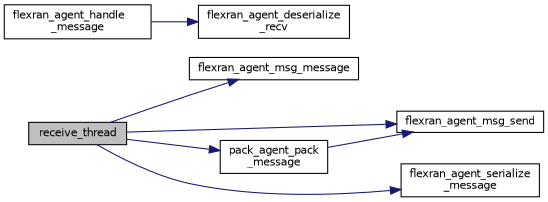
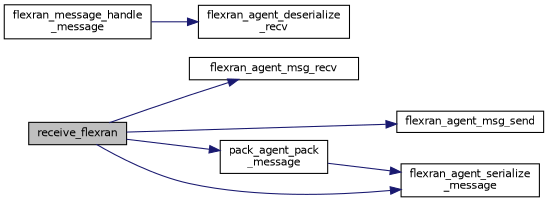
  digraph {
    rankdir=LR
    node [color=black fillcolor=white fontname=Helvetica fontsize=10 shape=record style=filled]
    edge [color=midnightblue fontname=Helvetica fontsize=10 labelfontname=Helvetica labelfontsize=10 style=solid]
-   n1 [fillcolor=grey75 fontcolor=black height=0.2 label=receive_thread width=0.4]
-   n2 [height=0.2 label=flexran_agent_msg_message width=0.4]
+   n1 [fillcolor=grey75 fontcolor=black height=0.2 label=receive_flexran width=0.4]
+   n2 [height=0.2 label=flexran_agent_msg_recv width=0.4]
    n3 [height=0.2 label=flexran_agent_msg_send width=0.4]
    n4 [height=0.2 label="pack_agent_pack\l_message" width=0.4]
    n5 [height=0.2 label="flexran_agent_serialize\l_message" width=0.4]
-   n6 [height=0.2 label="flexran_agent_handle\l_message" width=0.4]
+   n6 [height=0.2 label="flexran_message_handle\l_message" width=0.4]
    n7 [height=0.2 label="flexran_agent_deserialize\l_recv" width=0.4]
    n1 -> n2
    n1 -> n3
    n1 -> n4
    n1 -> n5
-   n4 -> n3
+   n4 -> n5
    n6 -> n7
  }
